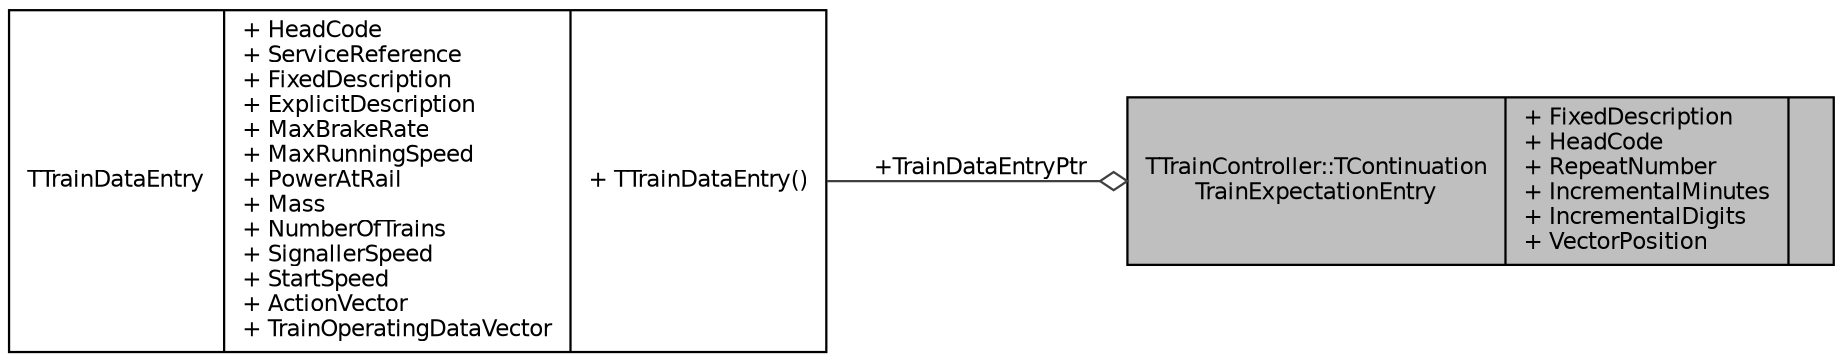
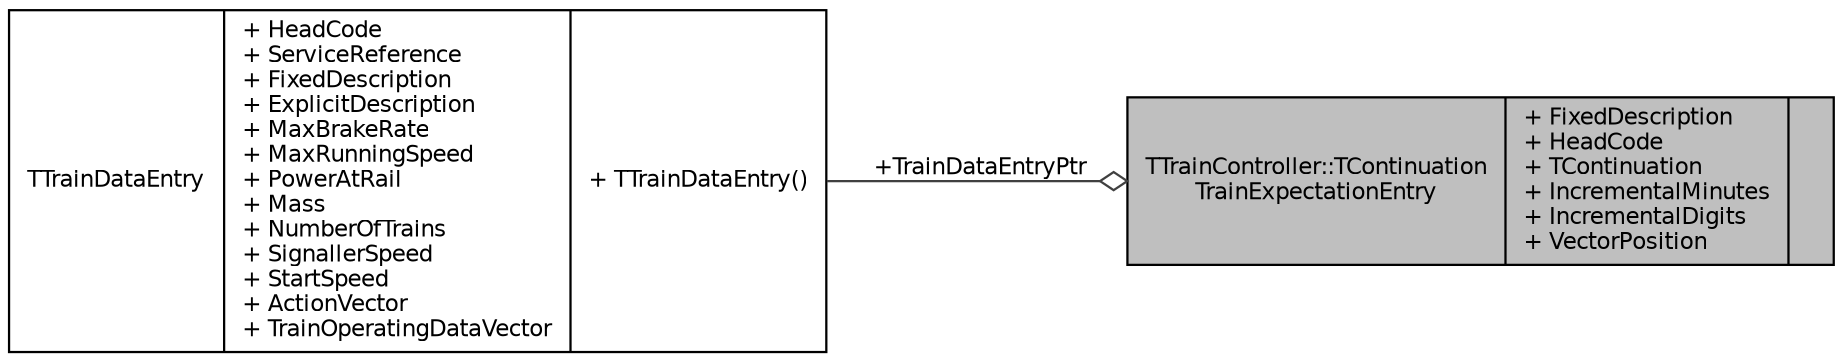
  digraph {
    rankdir=LR
    node [color=black fontname=Helvetica fontsize=10 shape=record style=filled]
-   n1 [fillcolor=grey75 fontcolor=black height=0.2 label="{TTrainController::TContinuation\lTrainExpectationEntry\n|+ FixedDescription\l+ HeadCode\l+ RepeatNumber\l+ IncrementalMinutes\l+ IncrementalDigits\l+ VectorPosition\l|}" width=0.4]
+   n1 [fillcolor=grey75 fontcolor=black height=0.2 label="{TTrainController::TContinuation\lTrainExpectationEntry\n|+ FixedDescription\l+ HeadCode\l+ TContinuation\l+ IncrementalMinutes\l+ IncrementalDigits\l+ VectorPosition\l|}" width=0.4]
    n2 [fillcolor=white height=0.2 label="{TTrainDataEntry\n|+ HeadCode\l+ ServiceReference\l+ FixedDescription\l+ ExplicitDescription\l+ MaxBrakeRate\l+ MaxRunningSpeed\l+ PowerAtRail\l+ Mass\l+ NumberOfTrains\l+ SignallerSpeed\l+ StartSpeed\l+ ActionVector\l+ TrainOperatingDataVector\l|+ TTrainDataEntry()\l}" width=0.4]
    n2 -> n1 [arrowhead=odiamond color=grey25 fontname=Helvetica fontsize=10 label=" +TrainDataEntryPtr" labelfontname=Helvetica labelfontsize=10 style=solid]
  }
